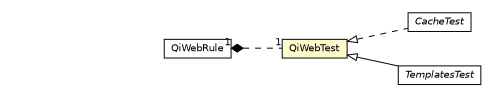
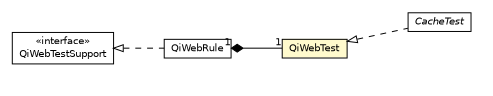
  digraph {
    nodesep=0.25
    rankdir=LR
    ranksep=0.5
    node [fontcolor=black fontname=Helvetica fontsize=10.0 shape=plaintext]
    edge [arrowtail=empty dir=back fontname=Helvetica fontsize=10 headport=p labelfontname=Helvetica labelfontsize=10 tailport=p]
    n1 [label=<<table title="org.qiweb.test.QiWebRule" border="0" cellborder="1" cellspacing="0" cellpadding="2" port="p" href="./QiWebRule.html"> 		<tr><td><table border="0" cellspacing="0" cellpadding="1"> <tr><td align="center" balign="center"> QiWebRule </td></tr> 		</table></td></tr> 		</table>>]
    n2 [label=<<table title="org.qiweb.test.QiWebTest" border="0" cellborder="1" cellspacing="0" cellpadding="2" port="p" bgcolor="lemonChiffon" href="./QiWebTest.html"> 		<tr><td><table border="0" cellspacing="0" cellpadding="1"> <tr><td align="center" balign="center"> QiWebTest </td></tr> 		</table></td></tr> 		</table>>]
    n3 [label=<<table title="org.qiweb.test.cache.CacheTest" border="0" cellborder="1" cellspacing="0" cellpadding="2" port="p" href="./cache/CacheTest.html"> 		<tr><td><table border="0" cellspacing="0" cellpadding="1"> <tr><td align="center" balign="center"><font face="Helvetica-Oblique"> CacheTest </font></td></tr> 		</table></td></tr> 		</table>>]
-   n4 [label=<<table title="org.qiweb.test.templates.TemplatesTest" border="0" cellborder="1" cellspacing="0" cellpadding="2" port="p" href="./templates/TemplatesTest.html"> 		<tr><td><table border="0" cellspacing="0" cellpadding="1"> <tr><td align="center" balign="center"><font face="Helvetica-Oblique"> TemplatesTest </font></td></tr> 		</table></td></tr> 		</table>>]
-   n1 -> n2 [arrowhead=none arrowtail=diamond color=black dir=both fontcolor=black fontsize=10.0 headlabel=1 taillabel=1 style=dashed]
+   n5 [label=<<table title="org.qiweb.test.QiWebTestSupport" border="0" cellborder="1" cellspacing="0" cellpadding="2" port="p" href="./QiWebTestSupport.html"> 		<tr><td><table border="0" cellspacing="0" cellpadding="1"> <tr><td align="center" balign="center"> &#171;interface&#187; </td></tr> <tr><td align="center" balign="center"> QiWebTestSupport </td></tr> 		</table></td></tr> 		</table>>]
+   n1 -> n2 [arrowhead=none arrowtail=diamond color=black dir=both fontcolor=black fontsize=10.0 headlabel=1 taillabel=1]
    n2 -> n3 [style=dashed]
-   n2 -> n4
+   n5 -> n1 [style=dashed]
  }
